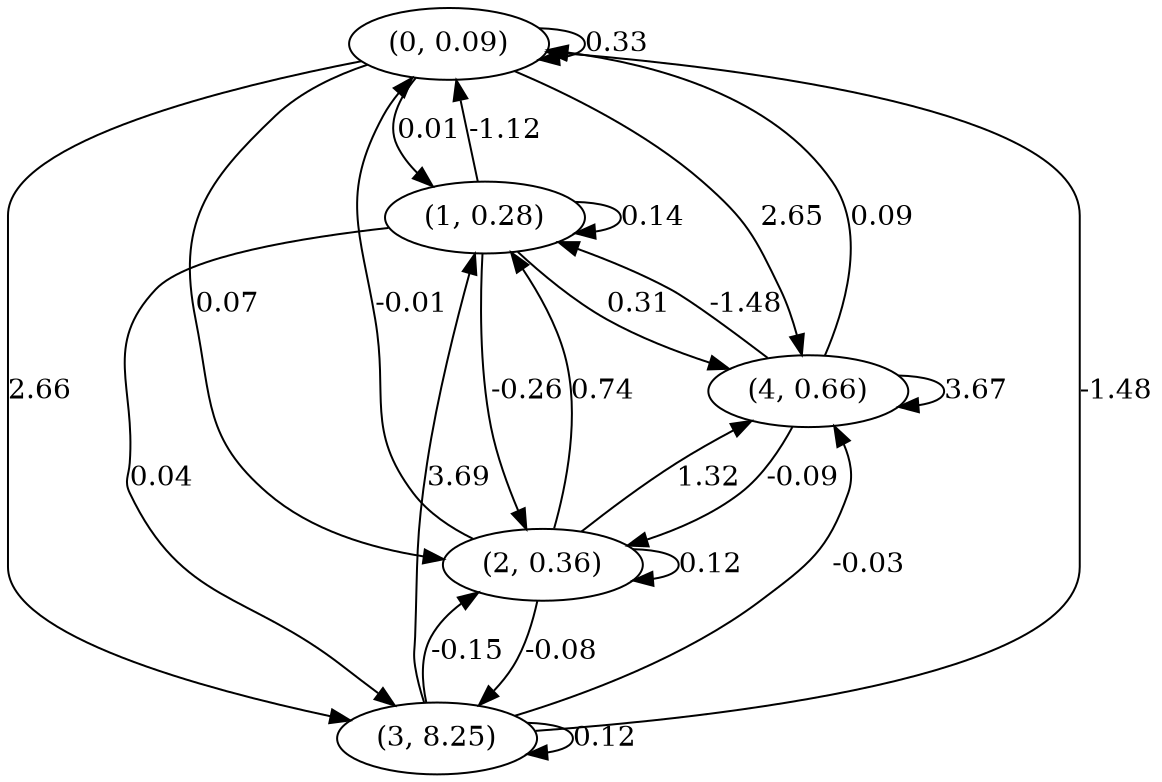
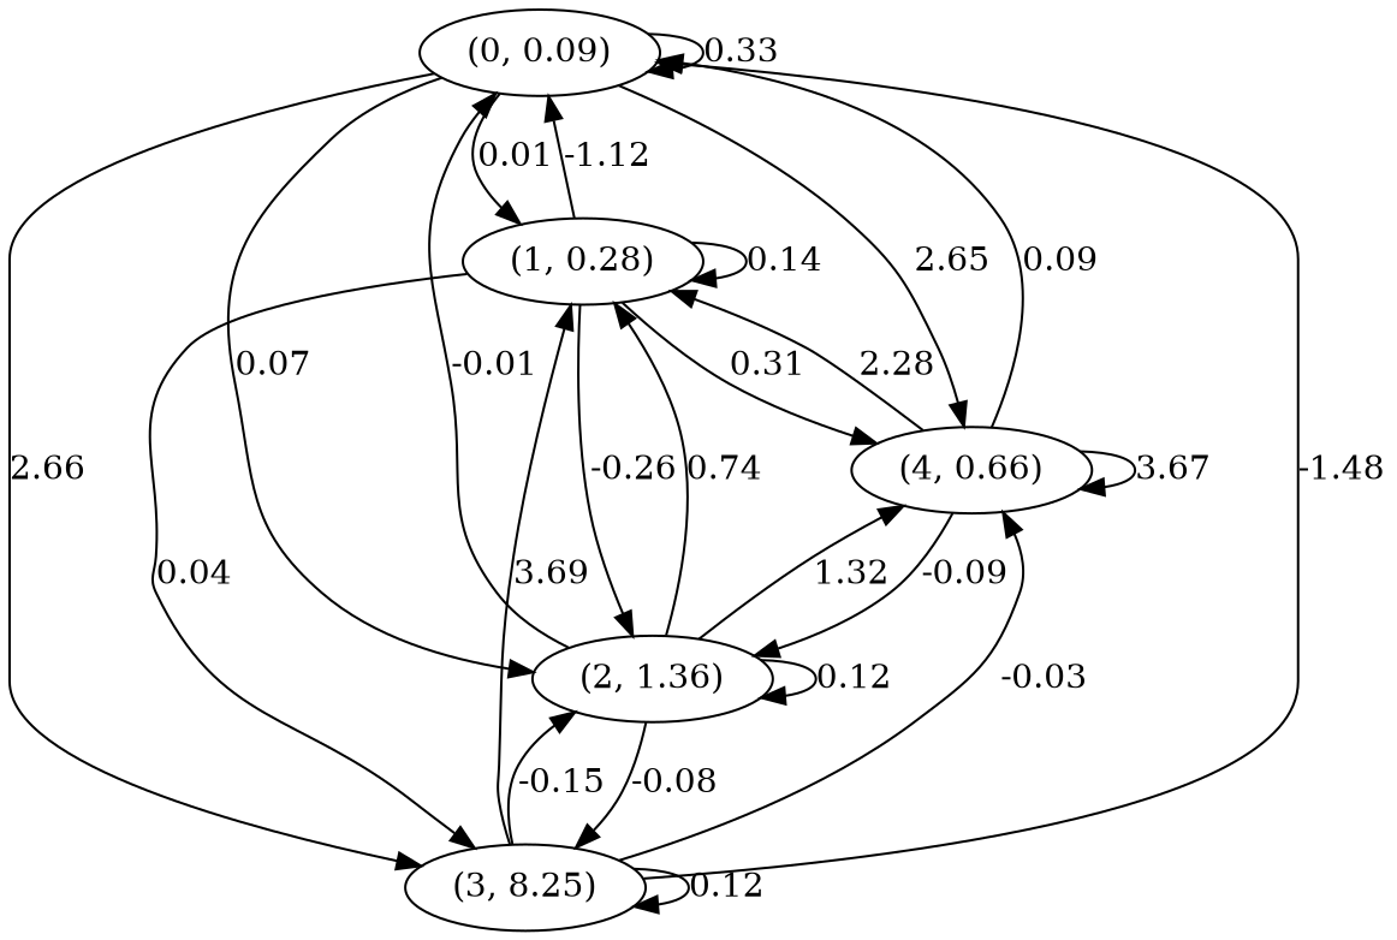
  digraph {
    n1 [label="(0, 0.09)"]
    n2 [label="(1, 0.28)"]
-   n3 [label="(2, 0.36)"]
+   n3 [label="(2, 1.36)"]
    n4 [label="(3, 8.25)"]
    n5 [label="(4, 0.66)"]
    n1 -> n1 [label=0.33]
    n1 -> n2 [label=0.01]
    n1 -> n3 [label=0.07]
    n1 -> n4 [label=2.66]
    n1 -> n5 [label=2.65]
    n2 -> n1 [label=-1.12]
    n2 -> n2 [label=0.14]
    n2 -> n3 [label=-0.26]
    n2 -> n4 [label=0.04]
    n2 -> n5 [label=0.31]
    n3 -> n1 [label=-0.01]
    n3 -> n2 [label=0.74]
    n3 -> n3 [label=0.12]
    n3 -> n4 [label=-0.08]
    n3 -> n5 [label=1.32]
    n4 -> n1 [label=-1.48]
    n4 -> n2 [label=3.69]
    n4 -> n3 [label=-0.15]
    n4 -> n4 [label=0.12]
    n4 -> n5 [label=-0.03]
    n5 -> n1 [label=0.09]
-   n5 -> n2 [label=-1.48]
+   n5 -> n2 [label=2.28]
    n5 -> n3 [label=-0.09]
    n5 -> n5 [label=3.67]
  }
